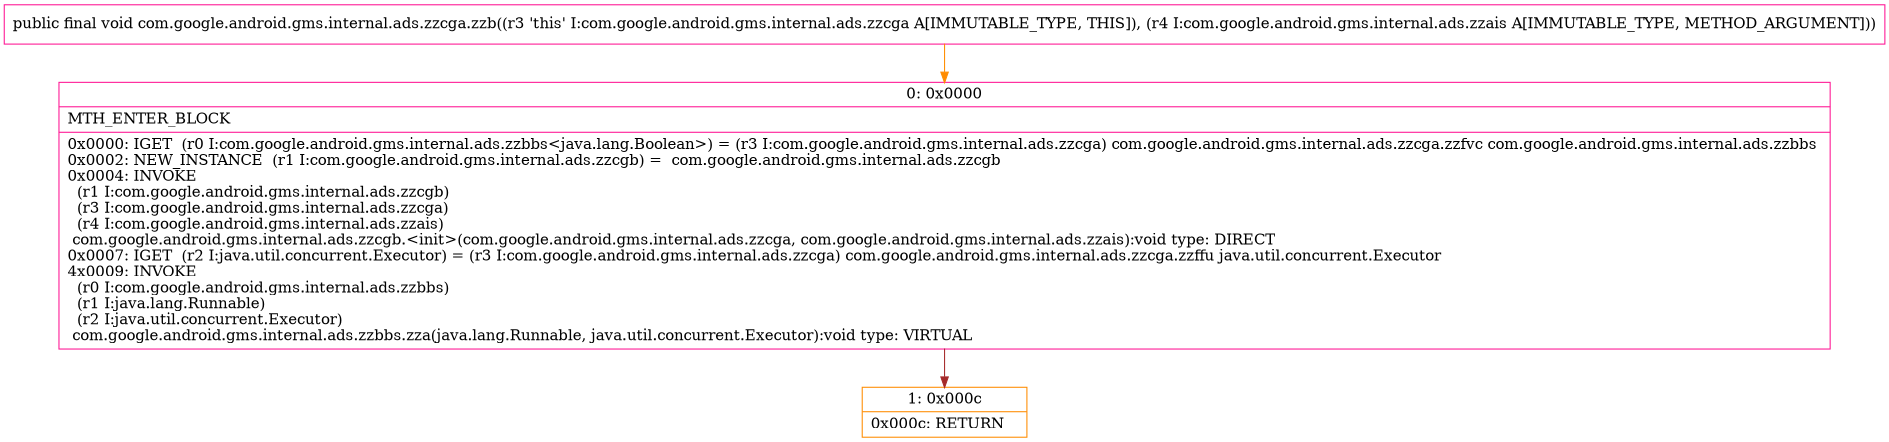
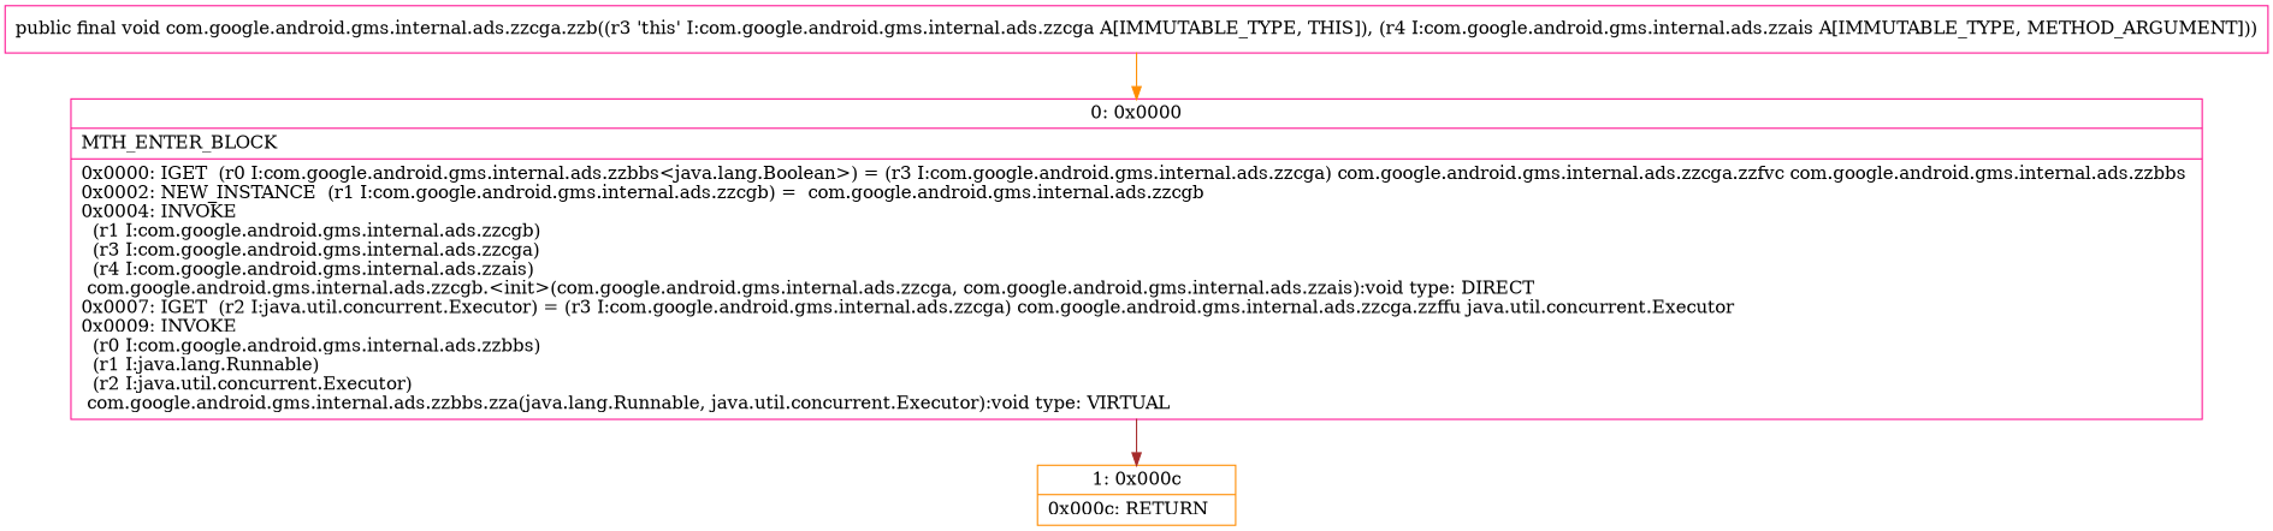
  digraph {
    node [shape=record color=deeppink]
-   n1 [label="{0\:\ 0x0000|MTH_ENTER_BLOCK\l|0x0000: IGET  (r0 I:com.google.android.gms.internal.ads.zzbbs\<java.lang.Boolean\>) = (r3 I:com.google.android.gms.internal.ads.zzcga) com.google.android.gms.internal.ads.zzcga.zzfvc com.google.android.gms.internal.ads.zzbbs \l0x0002: NEW_INSTANCE  (r1 I:com.google.android.gms.internal.ads.zzcgb) =  com.google.android.gms.internal.ads.zzcgb \l0x0004: INVOKE  \l  (r1 I:com.google.android.gms.internal.ads.zzcgb)\l  (r3 I:com.google.android.gms.internal.ads.zzcga)\l  (r4 I:com.google.android.gms.internal.ads.zzais)\l com.google.android.gms.internal.ads.zzcgb.\<init\>(com.google.android.gms.internal.ads.zzcga, com.google.android.gms.internal.ads.zzais):void type: DIRECT \l0x0007: IGET  (r2 I:java.util.concurrent.Executor) = (r3 I:com.google.android.gms.internal.ads.zzcga) com.google.android.gms.internal.ads.zzcga.zzffu java.util.concurrent.Executor \l4x0009: INVOKE  \l  (r0 I:com.google.android.gms.internal.ads.zzbbs)\l  (r1 I:java.lang.Runnable)\l  (r2 I:java.util.concurrent.Executor)\l com.google.android.gms.internal.ads.zzbbs.zza(java.lang.Runnable, java.util.concurrent.Executor):void type: VIRTUAL \l}"]
+   n1 [label="{0\:\ 0x0000|MTH_ENTER_BLOCK\l|0x0000: IGET  (r0 I:com.google.android.gms.internal.ads.zzbbs\<java.lang.Boolean\>) = (r3 I:com.google.android.gms.internal.ads.zzcga) com.google.android.gms.internal.ads.zzcga.zzfvc com.google.android.gms.internal.ads.zzbbs \l0x0002: NEW_INSTANCE  (r1 I:com.google.android.gms.internal.ads.zzcgb) =  com.google.android.gms.internal.ads.zzcgb \l0x0004: INVOKE  \l  (r1 I:com.google.android.gms.internal.ads.zzcgb)\l  (r3 I:com.google.android.gms.internal.ads.zzcga)\l  (r4 I:com.google.android.gms.internal.ads.zzais)\l com.google.android.gms.internal.ads.zzcgb.\<init\>(com.google.android.gms.internal.ads.zzcga, com.google.android.gms.internal.ads.zzais):void type: DIRECT \l0x0007: IGET  (r2 I:java.util.concurrent.Executor) = (r3 I:com.google.android.gms.internal.ads.zzcga) com.google.android.gms.internal.ads.zzcga.zzffu java.util.concurrent.Executor \l0x0009: INVOKE  \l  (r0 I:com.google.android.gms.internal.ads.zzbbs)\l  (r1 I:java.lang.Runnable)\l  (r2 I:java.util.concurrent.Executor)\l com.google.android.gms.internal.ads.zzbbs.zza(java.lang.Runnable, java.util.concurrent.Executor):void type: VIRTUAL \l}"]
    n2 [label="{1\:\ 0x000c|0x000c: RETURN   \l}" color=darkorange]
    n3 [label="{public final void com.google.android.gms.internal.ads.zzcga.zzb((r3 'this' I:com.google.android.gms.internal.ads.zzcga A[IMMUTABLE_TYPE, THIS]), (r4 I:com.google.android.gms.internal.ads.zzais A[IMMUTABLE_TYPE, METHOD_ARGUMENT])) }"]
    n1 -> n2 [color=brown]
    n3 -> n1 [color=darkorange]
  }
